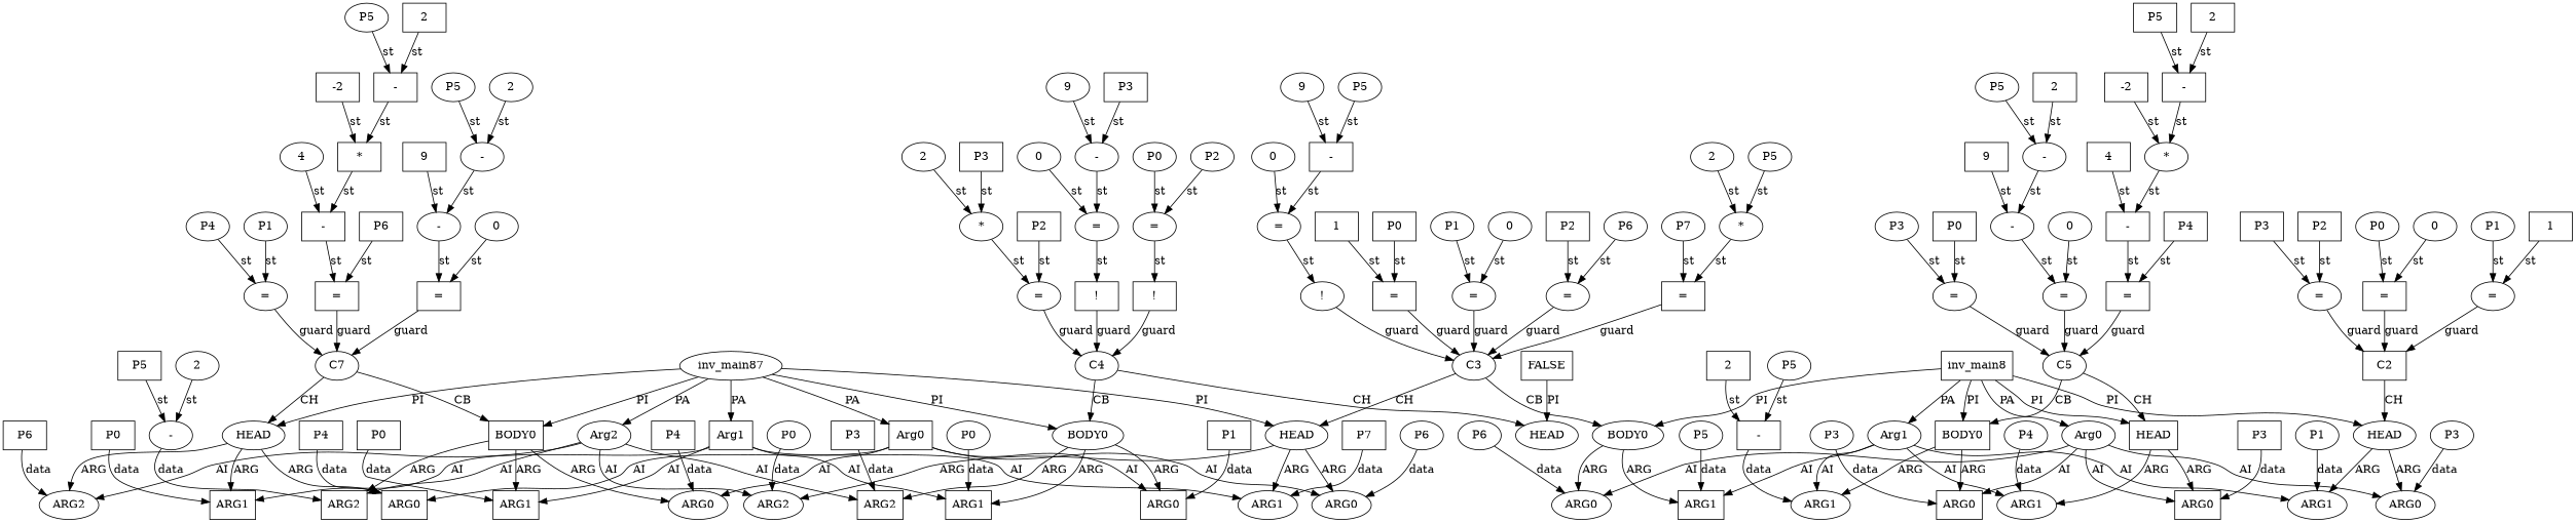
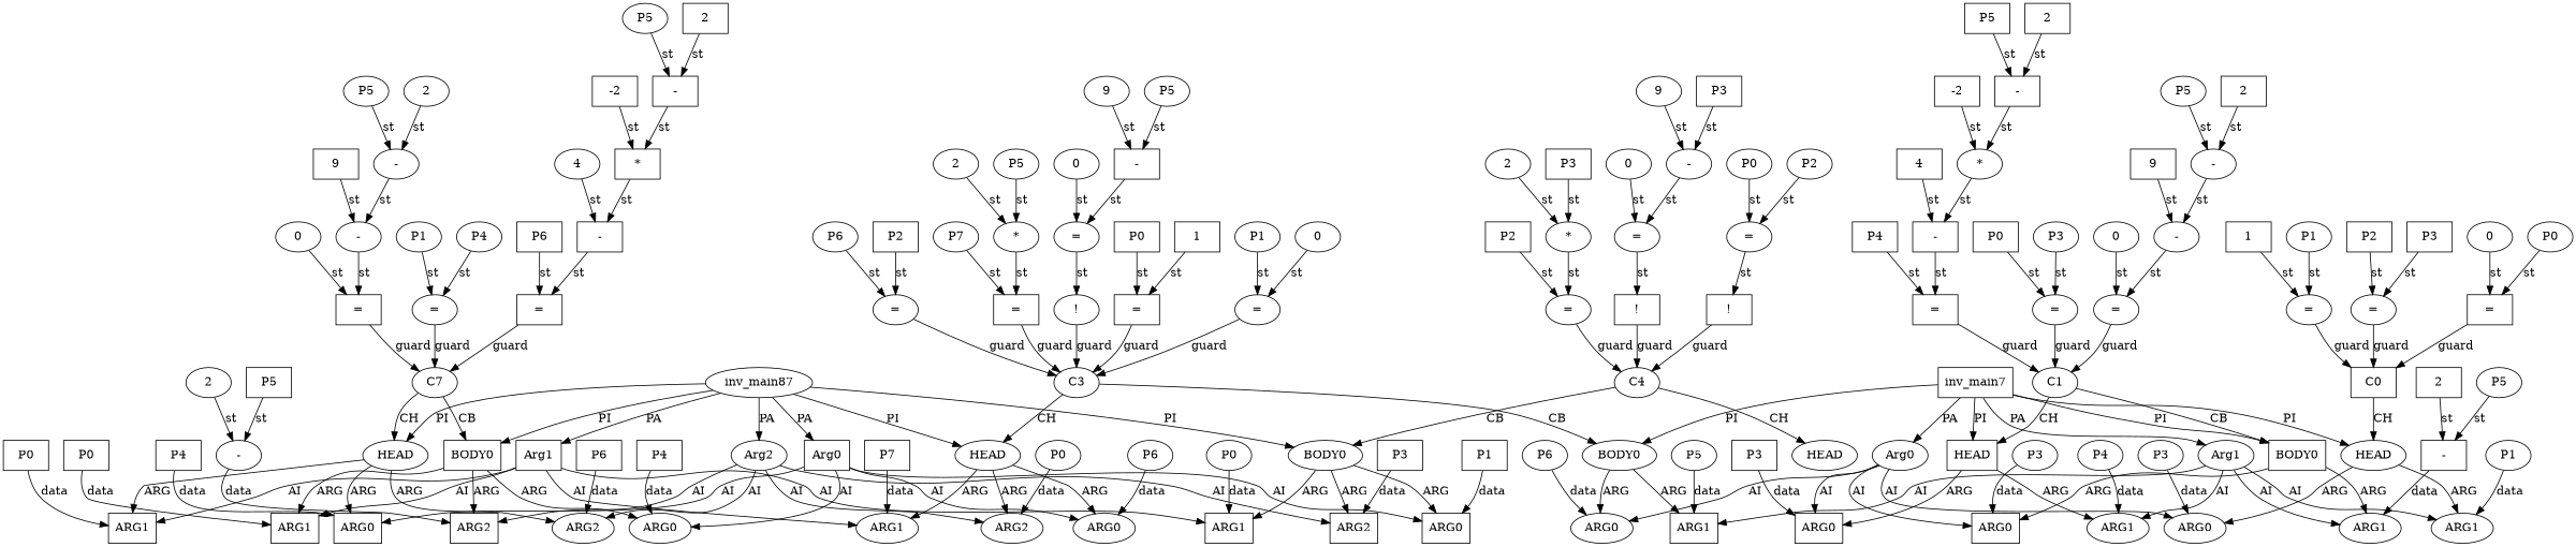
  digraph {
    node [shape=ellipse]
    n1 [GNNNodeID=0 label=inv_main87 nodeName=predicate_0]
    n2 [GNNNodeID=1 label=Arg0 nodeName=predicateArgument_0 shape=box]
    n3 [GNNNodeID=2 label=Arg1 nodeName=predicateArgument_1 shape=box]
    n4 [GNNNodeID=3 label=Arg2 nodeName=predicateArgument_2]
    n5 [GNNNodeID=28 label=HEAD nodeName=clauseHead_0]
    n6 [GNNNodeID=35 label=BODY0 nodeName=clauseBody_0 shape=box]
    n7 [GNNNodeID=112 label=HEAD nodeName=clauseHead_3]
    n8 [GNNNodeID=141 label=BODY0 nodeName=clauseBody_3]
    n9 [GNNNodeID=29 label=ARG0 nodeName=clauseArgument_0 shape=box]
    n10 [GNNNodeID=36 label=ARG0 nodeName=clauseArgument_3]
    n11 [GNNNodeID=113 label=ARG0 nodeName=clauseArgument_12]
    n12 [GNNNodeID=142 label=ARG0 nodeName=clauseArgument_17 shape=box]
    n13 [GNNNodeID=31 label=ARG1 nodeName=clauseArgument_1 shape=box]
    n14 [GNNNodeID=38 label=ARG1 nodeName=clauseArgument_4 shape=box]
    n15 [GNNNodeID=115 label=ARG1 nodeName=clauseArgument_13]
    n16 [GNNNodeID=144 label=ARG1 nodeName=clauseArgument_18 shape=box]
    n17 [GNNNodeID=33 label=ARG2 nodeName=clauseArgument_2]
    n18 [GNNNodeID=40 label=ARG2 nodeName=clauseArgument_5 shape=box]
    n19 [GNNNodeID=117 label=ARG2 nodeName=clauseArgument_14]
    n20 [GNNNodeID=146 label=ARG2 nodeName=clauseArgument_19 shape=box]
-   n21 [GNNNodeID=4 label=inv_main8 nodeName=predicate_1 shape=box]
+   n21 [GNNNodeID=4 label=inv_main7 nodeName=predicate_1 shape=box]
    n22 [GNNNodeID=5 label=Arg0 nodeName=predicateArgument_3]
    n23 [GNNNodeID=6 label=Arg1 nodeName=predicateArgument_4]
    n24 [GNNNodeID=64 label=HEAD nodeName=clauseHead_1 shape=box]
    n25 [GNNNodeID=69 label=BODY0 nodeName=clauseBody_1 shape=box]
    n26 [GNNNodeID=86 label=HEAD nodeName=clauseHead_2]
    n27 [GNNNodeID=119 label=BODY0 nodeName=clauseBody_2]
    n28 [GNNNodeID=65 label=ARG0 nodeName=clauseArgument_6 shape=box]
    n29 [GNNNodeID=70 label=ARG0 nodeName=clauseArgument_8 shape=box]
    n30 [GNNNodeID=87 label=ARG0 nodeName=clauseArgument_10]
    n31 [GNNNodeID=120 label=ARG0 nodeName=clauseArgument_15]
    n32 [GNNNodeID=67 label=ARG1 nodeName=clauseArgument_7]
    n33 [GNNNodeID=72 label=ARG1 nodeName=clauseArgument_9]
    n34 [GNNNodeID=89 label=ARG1 nodeName=clauseArgument_11]
    n35 [GNNNodeID=122 label=ARG1 nodeName=clauseArgument_16 shape=box]
-   n36 [GNNNodeID=7 label=FALSE nodeName=predicate_2 shape=box]
    n37 [GNNNodeID=140 label=HEAD nodeName=clauseHead_4]
    n38 [GNNNodeID=8 label=C7 nodeName=clause_0]
    n39 [GNNNodeID=9 label="=" nodeName="=_9" shape=box]
    n40 [GNNNodeID=10 label=P6 nodeName=P6_10 shape=box]
    n41 [GNNNodeID=11 label="-" nodeName="-_11" shape=box]
    n42 [GNNNodeID=12 label=4 nodeName="4_12"]
    n43 [GNNNodeID=13 label="*" nodeName="*_13" shape=box]
    n44 [GNNNodeID=14 label=-2 nodeName="-2_14" shape=box]
    n45 [GNNNodeID=15 label="-" nodeName="-_15" shape=box]
    n46 [GNNNodeID=16 label=P5 nodeName=P5_16]
    n47 [GNNNodeID=17 label=2 nodeName="2_17" shape=box]
    n48 [GNNNodeID=18 label="=" nodeName=">=_18" shape=box]
    n49 [GNNNodeID=19 label=0 nodeName="0_19"]
    n50 [GNNNodeID=20 label="-" nodeName="-_20"]
    n51 [GNNNodeID=21 label=9 nodeName="9_21" shape=box]
    n52 [GNNNodeID=22 label="-" nodeName="-_22"]
    n53 [GNNNodeID=23 label=P5 nodeName=P5_23]
    n54 [GNNNodeID=24 label=2 nodeName="2_24"]
    n55 [GNNNodeID=25 label="=" nodeName="=_25"]
    n56 [GNNNodeID=26 label=P1 nodeName=P1_26]
    n57 [GNNNodeID=27 label=P4 nodeName=P4_27]
    n58 [GNNNodeID=30 label=P4 nodeName=P4_30 shape=box]
    n59 [GNNNodeID=32 label=P0 nodeName=P0_32 shape=box]
    n60 [GNNNodeID=34 label=P6 nodeName=P6_34 shape=box]
    n61 [GNNNodeID=37 label=P4 nodeName=P4_37 shape=box]
    n62 [GNNNodeID=39 label=P0 nodeName=P0_39 shape=box]
    n63 [GNNNodeID=41 label="-" nodeName="-_41"]
    n64 [GNNNodeID=42 label=P5 nodeName=P5_42 shape=box]
    n65 [GNNNodeID=43 label=2 nodeName="2_43"]
-   n66 [GNNNodeID=44 label=C5 nodeName=clause_1]
+   n66 [GNNNodeID=44 label=C1 nodeName=clause_1]
    n67 [GNNNodeID=45 label="=" nodeName=">=_45"]
    n68 [GNNNodeID=46 label=0 nodeName="0_46"]
    n69 [GNNNodeID=47 label="-" nodeName="-_47"]
    n70 [GNNNodeID=48 label=9 nodeName="9_48" shape=box]
    n71 [GNNNodeID=49 label="-" nodeName="-_49"]
    n72 [GNNNodeID=50 label=P5 nodeName=P5_50]
    n73 [GNNNodeID=51 label=2 nodeName="2_51" shape=box]
    n74 [GNNNodeID=52 label="=" nodeName="=_52" shape=box]
    n75 [GNNNodeID=53 label=P4 nodeName=P4_53 shape=box]
    n76 [GNNNodeID=54 label="-" nodeName="-_54" shape=box]
    n77 [GNNNodeID=55 label=4 nodeName="4_55" shape=box]
    n78 [GNNNodeID=56 label="*" nodeName="*_56"]
    n79 [GNNNodeID=57 label=-2 nodeName="-2_57" shape=box]
    n80 [GNNNodeID=58 label="-" nodeName="-_58" shape=box]
    n81 [GNNNodeID=59 label=P5 nodeName=P5_59 shape=box]
    n82 [GNNNodeID=60 label=2 nodeName="2_60" shape=box]
    n83 [GNNNodeID=61 label="=" nodeName="=_61"]
    n84 [GNNNodeID=62 label=P0 nodeName=P0_62 shape=box]
    n85 [GNNNodeID=63 label=P3 nodeName=P3_63]
    n86 [GNNNodeID=66 label=P3 nodeName=P3_66 shape=box]
    n87 [GNNNodeID=68 label=P4 nodeName=P4_68]
    n88 [GNNNodeID=71 label=P3 nodeName=P3_71]
    n89 [GNNNodeID=73 label="-" nodeName="-_73" shape=box]
    n90 [GNNNodeID=74 label=P5 nodeName=P5_74]
    n91 [GNNNodeID=75 label=2 nodeName="2_75" shape=box]
-   n92 [GNNNodeID=76 label=C2 nodeName=clause_2 shape=box]
+   n92 [GNNNodeID=76 label=C0 nodeName=clause_2 shape=box]
    n93 [GNNNodeID=77 label="=" nodeName="=_77" shape=box]
    n94 [GNNNodeID=78 label=0 nodeName="0_78"]
    n95 [GNNNodeID=79 label=P0 nodeName=P0_79]
    n96 [GNNNodeID=80 label="=" nodeName="=_80"]
    n97 [GNNNodeID=81 label=1 nodeName="1_81" shape=box]
    n98 [GNNNodeID=82 label=P1 nodeName=P1_82]
    n99 [GNNNodeID=83 label="=" nodeName="=_83"]
    n100 [GNNNodeID=84 label=P2 nodeName=P2_84 shape=box]
    n101 [GNNNodeID=85 label=P3 nodeName=P3_85 shape=box]
    n102 [GNNNodeID=88 label=P3 nodeName=P3_88]
    n103 [GNNNodeID=90 label=P1 nodeName=P1_90]
    n104 [GNNNodeID=91 label=C3 nodeName=clause_3]
    n105 [GNNNodeID=92 label="=" nodeName="=_92" shape=box]
    n106 [GNNNodeID=93 label=P7 nodeName=P7_93]
    n107 [GNNNodeID=94 label="*" nodeName="*_94"]
    n108 [GNNNodeID=95 label=2 nodeName="2_95"]
    n109 [GNNNodeID=96 label=P5 nodeName=P5_96]
    n110 [GNNNodeID=97 label="!" nodeName="!_97"]
    n111 [GNNNodeID=98 label="=" nodeName=">=_98"]
    n112 [GNNNodeID=99 label=0 nodeName="0_99"]
    n113 [GNNNodeID=100 label="-" nodeName="-_100" shape=box]
    n114 [GNNNodeID=101 label=9 nodeName="9_101"]
    n115 [GNNNodeID=102 label=P5 nodeName=P5_102]
    n116 [GNNNodeID=103 label="=" nodeName="=_103" shape=box]
    n117 [GNNNodeID=104 label=1 nodeName="1_104" shape=box]
    n118 [GNNNodeID=105 label=P0 nodeName=P0_105 shape=box]
    n119 [GNNNodeID=106 label="=" nodeName="=_106"]
    n120 [GNNNodeID=107 label=0 nodeName="0_107"]
    n121 [GNNNodeID=108 label=P1 nodeName=P1_108]
    n122 [GNNNodeID=109 label="=" nodeName="=_109"]
    n123 [GNNNodeID=110 label=P2 nodeName=P2_110 shape=box]
    n124 [GNNNodeID=111 label=P6 nodeName=P6_111]
    n125 [GNNNodeID=114 label=P6 nodeName=P6_114]
    n126 [GNNNodeID=116 label=P7 nodeName=P7_116 shape=box]
    n127 [GNNNodeID=118 label=P0 nodeName=P0_118]
    n128 [GNNNodeID=121 label=P6 nodeName=P6_121]
    n129 [GNNNodeID=123 label=P5 nodeName=P5_123]
    n130 [GNNNodeID=124 label=C4 nodeName=clause_4]
    n131 [GNNNodeID=125 label="!" nodeName="!_125" shape=box]
    n132 [GNNNodeID=126 label="=" nodeName="=_126"]
    n133 [GNNNodeID=127 label=P0 nodeName=P0_127]
    n134 [GNNNodeID=128 label=P2 nodeName=P2_128]
    n135 [GNNNodeID=129 label="=" nodeName="=_129"]
    n136 [GNNNodeID=130 label=P2 nodeName=P2_130 shape=box]
    n137 [GNNNodeID=131 label="*" nodeName="*_131"]
    n138 [GNNNodeID=132 label=2 nodeName="2_132"]
    n139 [GNNNodeID=133 label=P3 nodeName=P3_133 shape=box]
    n140 [GNNNodeID=134 label="!" nodeName="!_134" shape=box]
    n141 [GNNNodeID=135 label="=" nodeName=">=_135"]
    n142 [GNNNodeID=136 label=0 nodeName="0_136"]
    n143 [GNNNodeID=137 label="-" nodeName="-_137"]
    n144 [GNNNodeID=138 label=9 nodeName="9_138"]
    n145 [GNNNodeID=139 label=P3 nodeName=P3_139 shape=box]
    n146 [GNNNodeID=143 label=P1 nodeName=P1_143 shape=box]
    n147 [GNNNodeID=145 label=P0 nodeName=P0_145]
    n148 [GNNNodeID=147 label=P3 nodeName=P3_147 shape=box]
    n1 -> n2 [label=PA]
    n1 -> n3 [label=PA]
    n1 -> n4 [label=PA]
    n1 -> n5 [label=PI]
    n1 -> n6 [label=PI]
    n1 -> n7 [label=PI]
    n1 -> n8 [label=PI]
    n2 -> n9 [label=AI]
    n2 -> n10 [label=AI]
    n2 -> n11 [label=AI]
    n2 -> n12 [label=AI]
    n3 -> n13 [label=AI]
    n3 -> n14 [label=AI]
    n3 -> n15 [label=AI]
    n3 -> n16 [label=AI]
    n4 -> n17 [label=AI]
    n4 -> n18 [label=AI]
    n4 -> n19 [label=AI]
    n4 -> n20 [label=AI]
    n5 -> n9 [label=ARG]
    n5 -> n13 [label=ARG]
    n5 -> n17 [label=ARG]
    n6 -> n10 [label=ARG]
    n6 -> n14 [label=ARG]
    n6 -> n18 [label=ARG]
    n7 -> n11 [label=ARG]
    n7 -> n15 [label=ARG]
    n7 -> n19 [label=ARG]
    n8 -> n12 [label=ARG]
    n8 -> n16 [label=ARG]
    n8 -> n20 [label=ARG]
    n21 -> n22 [label=PA]
    n21 -> n23 [label=PA]
    n21 -> n24 [label=PI]
    n21 -> n25 [label=PI]
    n21 -> n26 [label=PI]
    n21 -> n27 [label=PI]
    n22 -> n28 [label=AI]
    n22 -> n29 [label=AI]
    n22 -> n30 [label=AI]
    n22 -> n31 [label=AI]
    n23 -> n32 [label=AI]
    n23 -> n33 [label=AI]
    n23 -> n34 [label=AI]
    n23 -> n35 [label=AI]
    n24 -> n28 [label=ARG]
    n24 -> n32 [label=ARG]
    n25 -> n29 [label=ARG]
    n25 -> n33 [label=ARG]
    n26 -> n30 [label=ARG]
    n26 -> n34 [label=ARG]
    n27 -> n31 [label=ARG]
    n27 -> n35 [label=ARG]
-   n36 -> n37 [label=PI]
    n38 -> n5 [label=CH]
    n38 -> n6 [label=CB]
    n39 -> n38 [label=guard]
    n40 -> n39 [label=st]
    n41 -> n39 [label=st]
    n42 -> n41 [label=st]
    n43 -> n41 [label=st]
    n44 -> n43 [label=st]
    n45 -> n43 [label=st]
    n46 -> n45 [label=st]
    n47 -> n45 [label=st]
    n48 -> n38 [label=guard]
    n49 -> n48 [label=st]
    n50 -> n48 [label=st]
    n51 -> n50 [label=st]
    n52 -> n50 [label=st]
    n53 -> n52 [label=st]
    n54 -> n52 [label=st]
    n55 -> n38 [label=guard]
    n56 -> n55 [label=st]
    n57 -> n55 [label=st]
    n58 -> n9 [label=data]
    n59 -> n13 [label=data]
    n60 -> n17 [label=data]
    n61 -> n10 [label=data]
    n62 -> n14 [label=data]
    n63 -> n18 [label=data]
    n64 -> n63 [label=st]
    n65 -> n63 [label=st]
    n66 -> n24 [label=CH]
    n66 -> n25 [label=CB]
    n67 -> n66 [label=guard]
    n68 -> n67 [label=st]
    n69 -> n67 [label=st]
    n70 -> n69 [label=st]
    n71 -> n69 [label=st]
    n72 -> n71 [label=st]
    n73 -> n71 [label=st]
    n74 -> n66 [label=guard]
    n75 -> n74 [label=st]
    n76 -> n74 [label=st]
    n77 -> n76 [label=st]
    n78 -> n76 [label=st]
    n79 -> n78 [label=st]
    n80 -> n78 [label=st]
    n81 -> n80 [label=st]
    n82 -> n80 [label=st]
    n83 -> n66 [label=guard]
    n84 -> n83 [label=st]
    n85 -> n83 [label=st]
    n86 -> n28 [label=data]
    n87 -> n32 [label=data]
    n88 -> n29 [label=data]
    n89 -> n33 [label=data]
    n90 -> n89 [label=st]
    n91 -> n89 [label=st]
    n92 -> n26 [label=CH]
    n93 -> n92 [label=guard]
    n94 -> n93 [label=st]
    n95 -> n93 [label=st]
    n96 -> n92 [label=guard]
    n97 -> n96 [label=st]
    n98 -> n96 [label=st]
    n99 -> n92 [label=guard]
    n100 -> n99 [label=st]
    n101 -> n99 [label=st]
    n102 -> n30 [label=data]
    n103 -> n34 [label=data]
    n104 -> n7 [label=CH]
    n104 -> n27 [label=CB]
    n105 -> n104 [label=guard]
    n106 -> n105 [label=st]
    n107 -> n105 [label=st]
    n108 -> n107 [label=st]
    n109 -> n107 [label=st]
    n110 -> n104 [label=guard]
    n111 -> n110 [label=st]
    n112 -> n111 [label=st]
    n113 -> n111 [label=st]
    n114 -> n113 [label=st]
    n115 -> n113 [label=st]
    n116 -> n104 [label=guard]
    n117 -> n116 [label=st]
    n118 -> n116 [label=st]
    n119 -> n104 [label=guard]
    n120 -> n119 [label=st]
    n121 -> n119 [label=st]
    n122 -> n104 [label=guard]
    n123 -> n122 [label=st]
    n124 -> n122 [label=st]
    n125 -> n11 [label=data]
    n126 -> n15 [label=data]
    n127 -> n19 [label=data]
    n128 -> n31 [label=data]
    n129 -> n35 [label=data]
    n130 -> n8 [label=CB]
    n130 -> n37 [label=CH]
    n131 -> n130 [label=guard]
    n132 -> n131 [label=st]
    n133 -> n132 [label=st]
    n134 -> n132 [label=st]
    n135 -> n130 [label=guard]
    n136 -> n135 [label=st]
    n137 -> n135 [label=st]
    n138 -> n137 [label=st]
    n139 -> n137 [label=st]
    n140 -> n130 [label=guard]
    n141 -> n140 [label=st]
    n142 -> n141 [label=st]
    n143 -> n141 [label=st]
    n144 -> n143 [label=st]
    n145 -> n143 [label=st]
    n146 -> n12 [label=data]
    n147 -> n16 [label=data]
    n148 -> n20 [label=data]
  }
